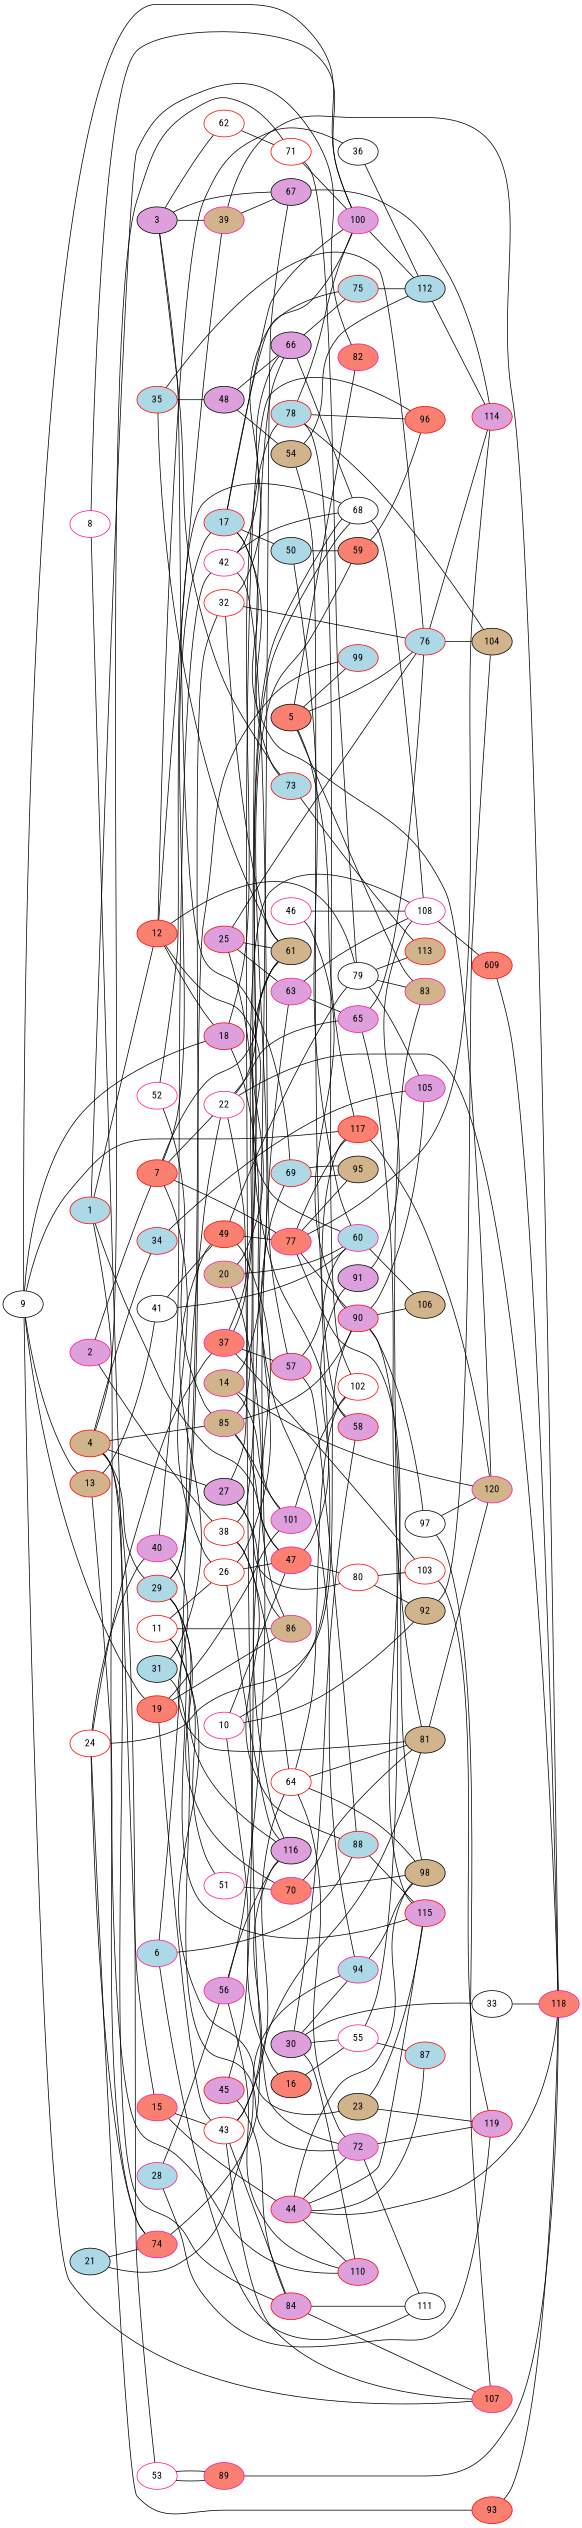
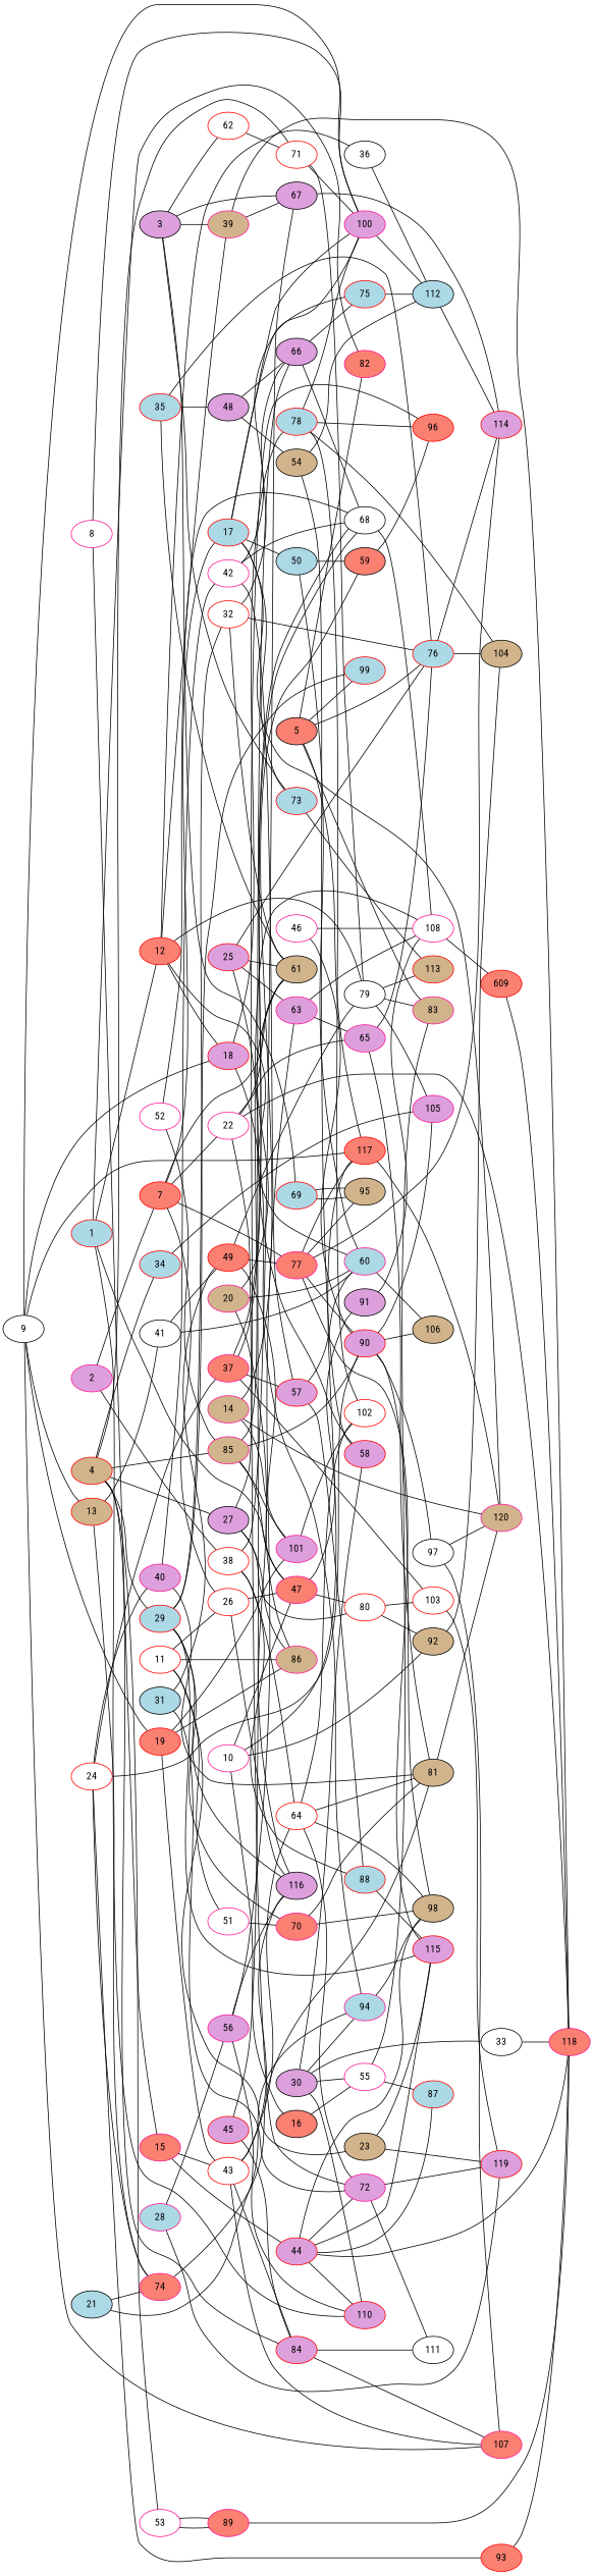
  graph {
    fontname="Roboto Condensed"
    rankdir=LR
    node [color=red fillcolor=white fontname="Roboto Condensed" style=filled]
    edge [fontname="Roboto Condensed"]
    1 [fillcolor=lightblue]
    12 [fillcolor=salmon]
    47 [color=deeppink fillcolor=salmon]
    82 [color=deeppink fillcolor=salmon]
    110 [fillcolor=plum]
    39 [color=deeppink fillcolor=tan]
    18 [fillcolor=plum]
    36 [color=black]
    60 [color=deeppink fillcolor=lightblue]
    79 [color=black]
    80
    91 [color=black fillcolor=plum]
    2 [color=deeppink fillcolor=plum]
    7 [fillcolor=salmon]
    38
    22 [color=deeppink]
    17 [fillcolor=lightblue]
    26
    61 [color=black fillcolor=tan]
    77 [color=deeppink fillcolor=salmon]
    67 [color=black fillcolor=plum]
    88 [fillcolor=lightblue]
    64
    3 [color=black fillcolor=plum]
    62
    69 [fillcolor=lightblue]
    73 [fillcolor=lightblue]
    118 [color=deeppink fillcolor=salmon]
    71
    114 [fillcolor=plum]
    95 [color=black fillcolor=tan]
    113 [fillcolor=tan]
    4 [fillcolor=tan]
    27 [color=black fillcolor=plum]
    29 [fillcolor=lightblue]
    34 [fillcolor=lightblue]
    53 [color=deeppink]
    84 [fillcolor=plum]
    85 [color=deeppink fillcolor=tan]
    86 [color=deeppink fillcolor=tan]
    96 [fillcolor=salmon]
    99 [fillcolor=lightblue]
    116 [color=black fillcolor=plum]
    115 [fillcolor=plum]
    32
    70 [color=deeppink fillcolor=salmon]
    105 [color=deeppink fillcolor=plum]
    89 [color=deeppink fillcolor=salmon]
    100 [color=deeppink fillcolor=plum]
    111 [color=black]
    107 [color=deeppink fillcolor=salmon]
    101 [color=deeppink fillcolor=plum]
    90 [fillcolor=plum]
    108 [color=deeppink]
    5 [color=black fillcolor=salmon]
    76 [fillcolor=lightblue]
    83 [color=deeppink fillcolor=tan]
    117 [fillcolor=salmon]
    104 [color=black fillcolor=tan]
    120 [color=deeppink fillcolor=tan]
-   6 [color=deeppink fillcolor=lightblue]
    65 [color=deeppink fillcolor=plum]
    72 [color=deeppink fillcolor=plum]
    50 [color=black fillcolor=lightblue]
    75 [fillcolor=lightblue]
    8 [color=deeppink]
    15 [color=deeppink fillcolor=salmon]
    43
    44 [fillcolor=plum]
    112 [color=black fillcolor=lightblue]
    9 [color=black]
    13 [fillcolor=tan]
    19 [fillcolor=salmon]
    41 [color=black]
    74 [color=deeppink fillcolor=salmon]
    78 [fillcolor=lightblue]
    94 [color=deeppink fillcolor=lightblue]
    10 [color=deeppink]
    16 [color=black fillcolor=salmon]
    92 [color=black fillcolor=tan]
    55 [color=deeppink]
    11
    23 [color=black fillcolor=tan]
    51 [color=deeppink]
    119 [fillcolor=plum]
    106 [color=black fillcolor=tan]
    49 [fillcolor=salmon]
    81 [color=black fillcolor=tan]
    14 [color=deeppink fillcolor=tan]
    59 [color=black fillcolor=salmon]
    102
    87 [fillcolor=lightblue]
    98 [color=black fillcolor=tan]
    20 [color=deeppink fillcolor=tan]
    21 [color=black fillcolor=lightblue]
    24
    37 [color=deeppink fillcolor=salmon]
    40 [color=deeppink fillcolor=plum]
    93 [fillcolor=salmon]
    57 [fillcolor=plum]
    68 [color=black]
    103
    42 [color=deeppink]
    97 [color=black]
    25 [fillcolor=plum]
    58 [fillcolor=plum]
    63 [color=deeppink fillcolor=plum]
    28 [color=deeppink fillcolor=lightblue]
    56 [color=deeppink fillcolor=plum]
    66 [color=black fillcolor=plum]
    30 [color=black fillcolor=plum]
    33 [color=black]
    31 [color=black fillcolor=lightblue]
    35 [fillcolor=lightblue]
    48 [color=black fillcolor=plum]
    54 [color=black fillcolor=tan]
    45 [fillcolor=plum]
    46 [color=deeppink]
    n119 [fillcolor=salmon label=609]
    52 [color=deeppink]
    1 -- 12
    1 -- 47
    1 -- 82
    1 -- 110
    12 -- 39
    12 -- 18
    12 -- 36
    12 -- 60
    12 -- 79
    47 -- 80
    47 -- 91
    39 -- 67
    39 -- 118
    18 -- 78
    18 -- 94
    36 -- 112
    60 -- 106
    79 -- 113
    79 -- 105
    79 -- 83
    80 -- 92
    80 -- 103
    91 -- 108
    2 -- 7
    2 -- 38
    7 -- 22
    7 -- 17
    7 -- 26
    7 -- 61
    7 -- 77
    38 -- 67
    38 -- 88
    38 -- 64
    22 -- 61
    22 -- 118
    22 -- 65
    22 -- 72
    17 -- 73
    17 -- 100
    17 -- 120
    17 -- 50
    17 -- 75
    26 -- 47
-   26 -- 69
    26 -- 116
    77 -- 114
    77 -- 95
    77 -- 115
    77 -- 90
    77 -- 117
    67 -- 114
    88 -- 115
    64 -- 72
    64 -- 81
    64 -- 102
    64 -- 98
    3 -- 39
    3 -- 67
    3 -- 62
    3 -- 69
    3 -- 73
    62 -- 71
    69 -- 95
    69 -- 95
    73 -- 113
    71 -- 79
    71 -- 100
    4 -- 71
    4 -- 27
    4 -- 29
    4 -- 34
    4 -- 53
    4 -- 84
    4 -- 85
    27 -- 80
    27 -- 86
    27 -- 96
    29 -- 99
    29 -- 116
    29 -- 115
    29 -- 32
    29 -- 70
    34 -- 105
    53 -- 89
    53 -- 89
    84 -- 111
    84 -- 107
    85 -- 47
    85 -- 101
    85 -- 90
    85 -- 108
    32 -- 61
    32 -- 76
    32 -- 66
    70 -- 81
    70 -- 98
    89 -- 118
    100 -- 112
    101 -- 102
    90 -- 105
    90 -- 106
    90 -- 98
    90 -- 97
    108 -- n119
    5 -- 82
    5 -- 99
    5 -- 76
    5 -- 83
    5 -- 117
    76 -- 114
    76 -- 104
    117 -- 120
-   6 -- 22
-   6 -- 88
-   6 -- 111
    65 -- 76
    65 -- 81
    72 -- 111
    72 -- 119
    50 -- 60
    50 -- 59
    75 -- 112
    8 -- 100
    8 -- 15
    15 -- 43
    15 -- 44
    43 -- 64
    43 -- 84
    43 -- 116
    43 -- 107
    44 -- 110
    44 -- 118
    44 -- 115
    44 -- 72
    44 -- 87
    44 -- 98
    112 -- 114
    9 -- 18
    9 -- 100
    9 -- 107
    9 -- 117
    9 -- 13
    9 -- 19
    13 -- 41
    13 -- 74
    19 -- 86
    19 -- 101
    19 -- 43
    41 -- 60
    41 -- 49
    74 -- 81
    78 -- 96
    78 -- 100
    78 -- 104
    78 -- 102
    94 -- 98
    10 -- 47
    10 -- 117
    10 -- 16
    10 -- 92
    16 -- 55
    92 -- 104
    55 -- 83
    55 -- 87
    11 -- 26
    11 -- 86
    11 -- 23
    11 -- 51
    23 -- 115
    23 -- 119
    51 -- 70
    49 -- 79
    49 -- 77
    49 -- 86
    81 -- 120
    14 -- 101
    14 -- 120
    14 -- 59
    59 -- 96
    20 -- 60
    20 -- 61
    20 -- 116
    21 -- 74
    21 -- 94
    24 -- 90
    24 -- 74
    24 -- 37
    24 -- 40
    24 -- 93
    37 -- 57
    37 -- 68
    37 -- 68
    37 -- 103
    40 -- 81
    40 -- 42
    93 -- 118
    57 -- 60
    57 -- 88
    68 -- 108
    103 -- 119
    42 -- 100
    42 -- 57
    42 -- 68
    97 -- 107
    97 -- 120
    25 -- 61
    25 -- 76
    25 -- 58
    25 -- 63
    63 -- 108
    63 -- 65
    28 -- 119
    28 -- 56
    56 -- 110
    56 -- 116
    56 -- 63
    66 -- 75
    66 -- 68
    30 -- 110
    30 -- 94
    30 -- 55
    30 -- 58
    30 -- 33
    33 -- 118
    31 -- 72
    31 -- 49
    35 -- 61
    35 -- 76
    35 -- 48
    48 -- 66
    48 -- 54
    54 -- 112
    54 -- 58
    45 -- 84
    45 -- 66
    46 -- 90
    46 -- 108
    n119 -- 118
    52 -- 85
    52 -- 68
  }
